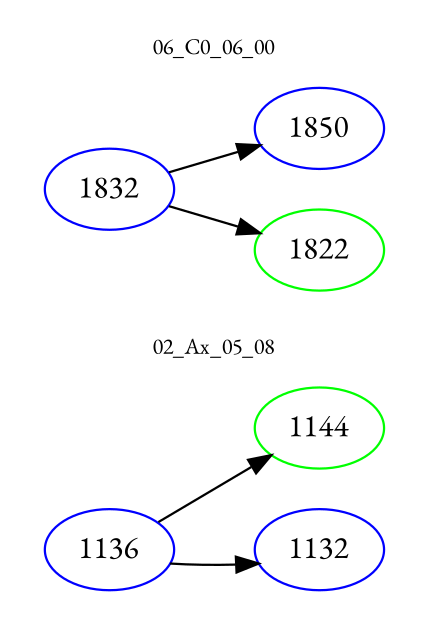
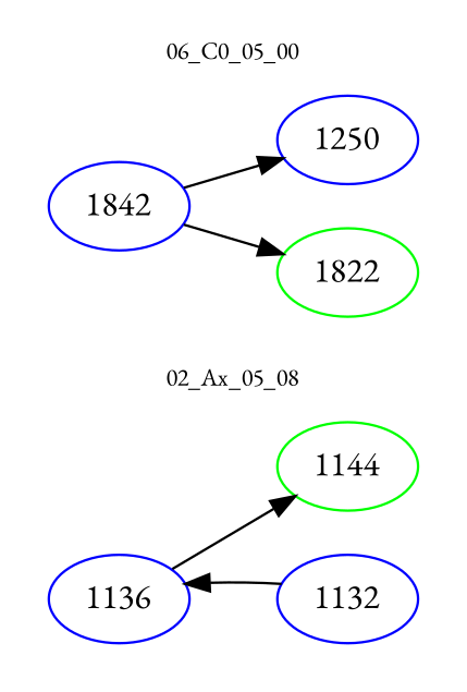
  digraph {
    fontname="EB Garamond"
    rankdir=LR
    node [color=blue fontname="EB Garamond"]
    edge [color=black fontname="EB Garamond"]
    n1 [label=1136]
    n2 [label=1132]
    n3 [color=green label=1144]
-   n4 [label=1832]
+   n4 [label=1842]
    n5 [color=green label=1822]
-   n6 [label=1850]
+   n6 [label=1250]
    subgraph cluster_1 {
      color=white
      fontsize=10
      label="02_Ax_05_08"
      n1
      n2
      n3
    }
    subgraph cluster_2 {
      color=white
      fontsize=10
-     label="06_C0_06_00"
+     label="06_C0_05_00"
      n4
      n5
      n6
    }
-   n1 -> n2
+   n2 -> n1
    n1 -> n3
    n4 -> n5
    n4 -> n6
  }
